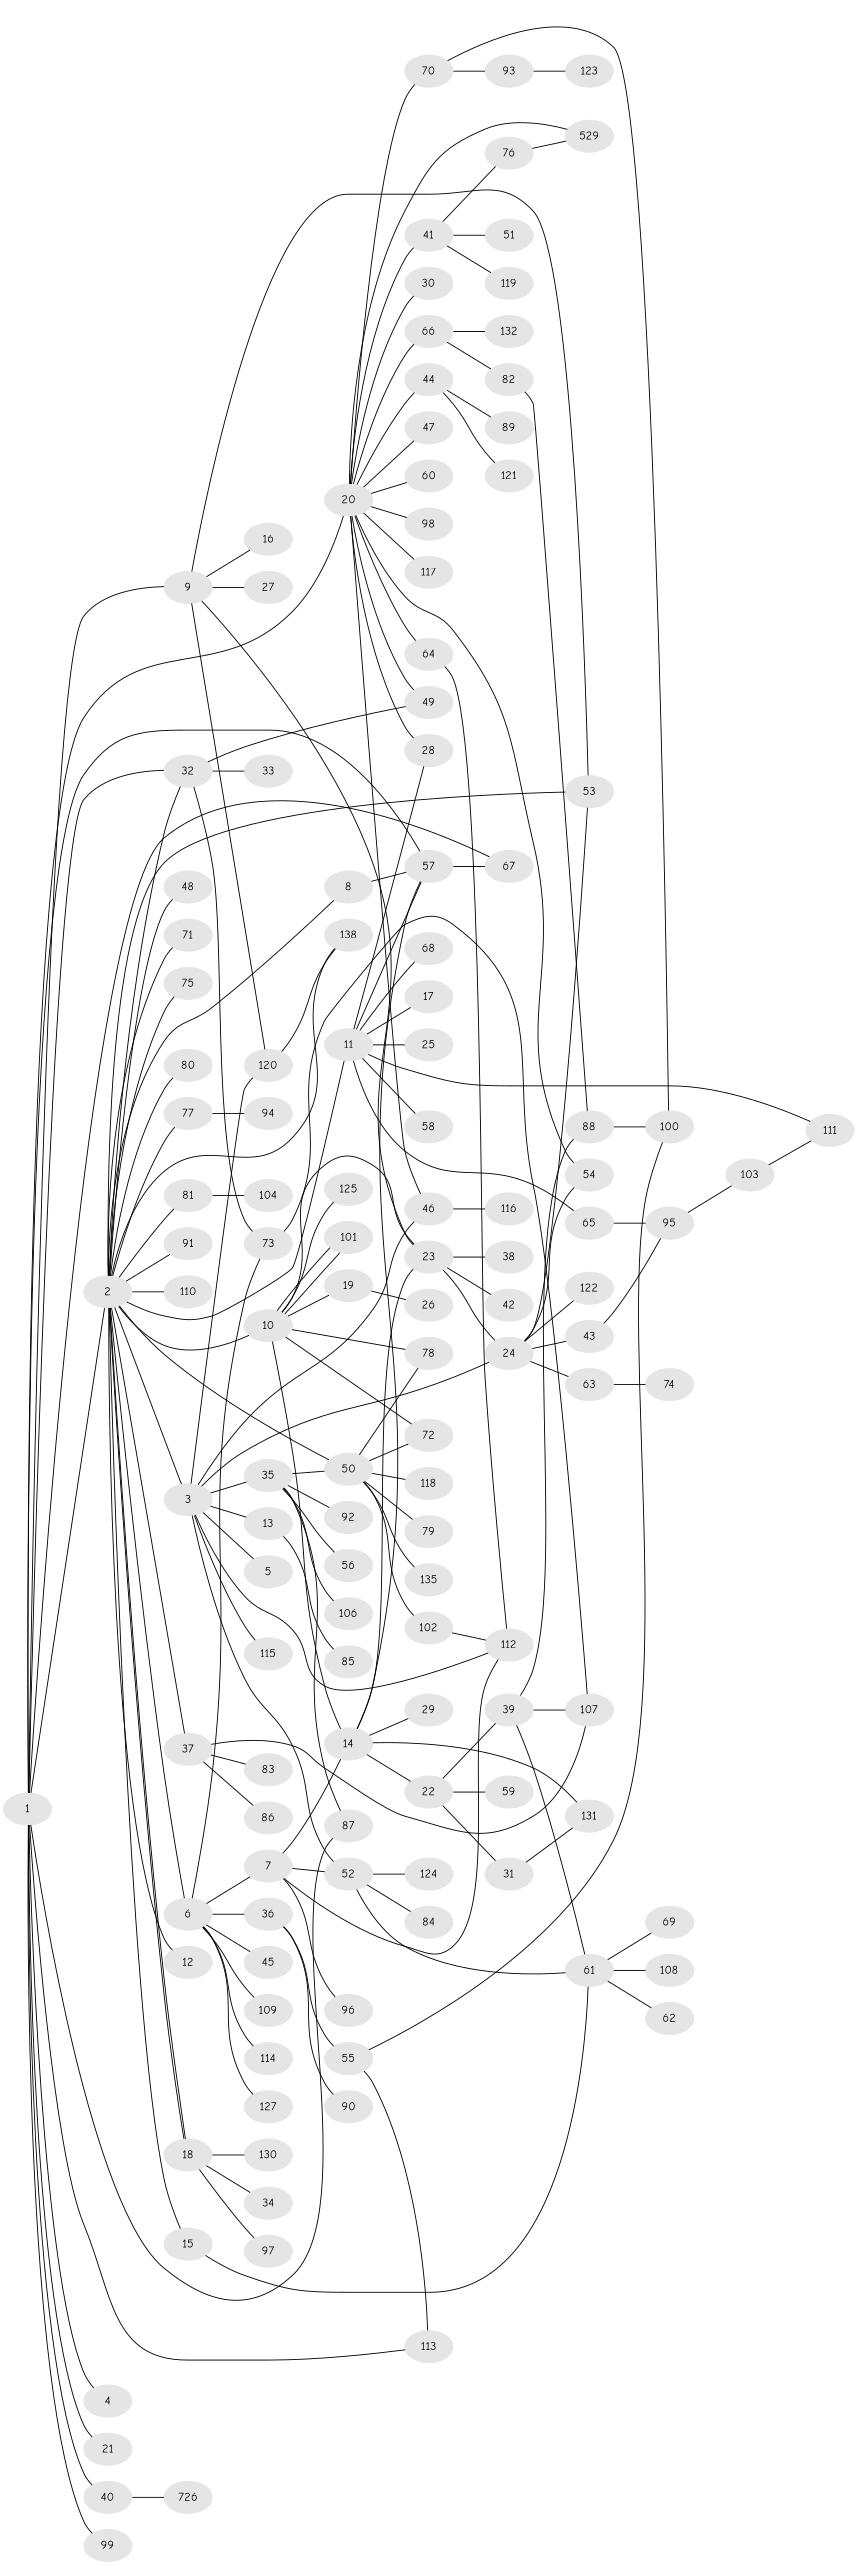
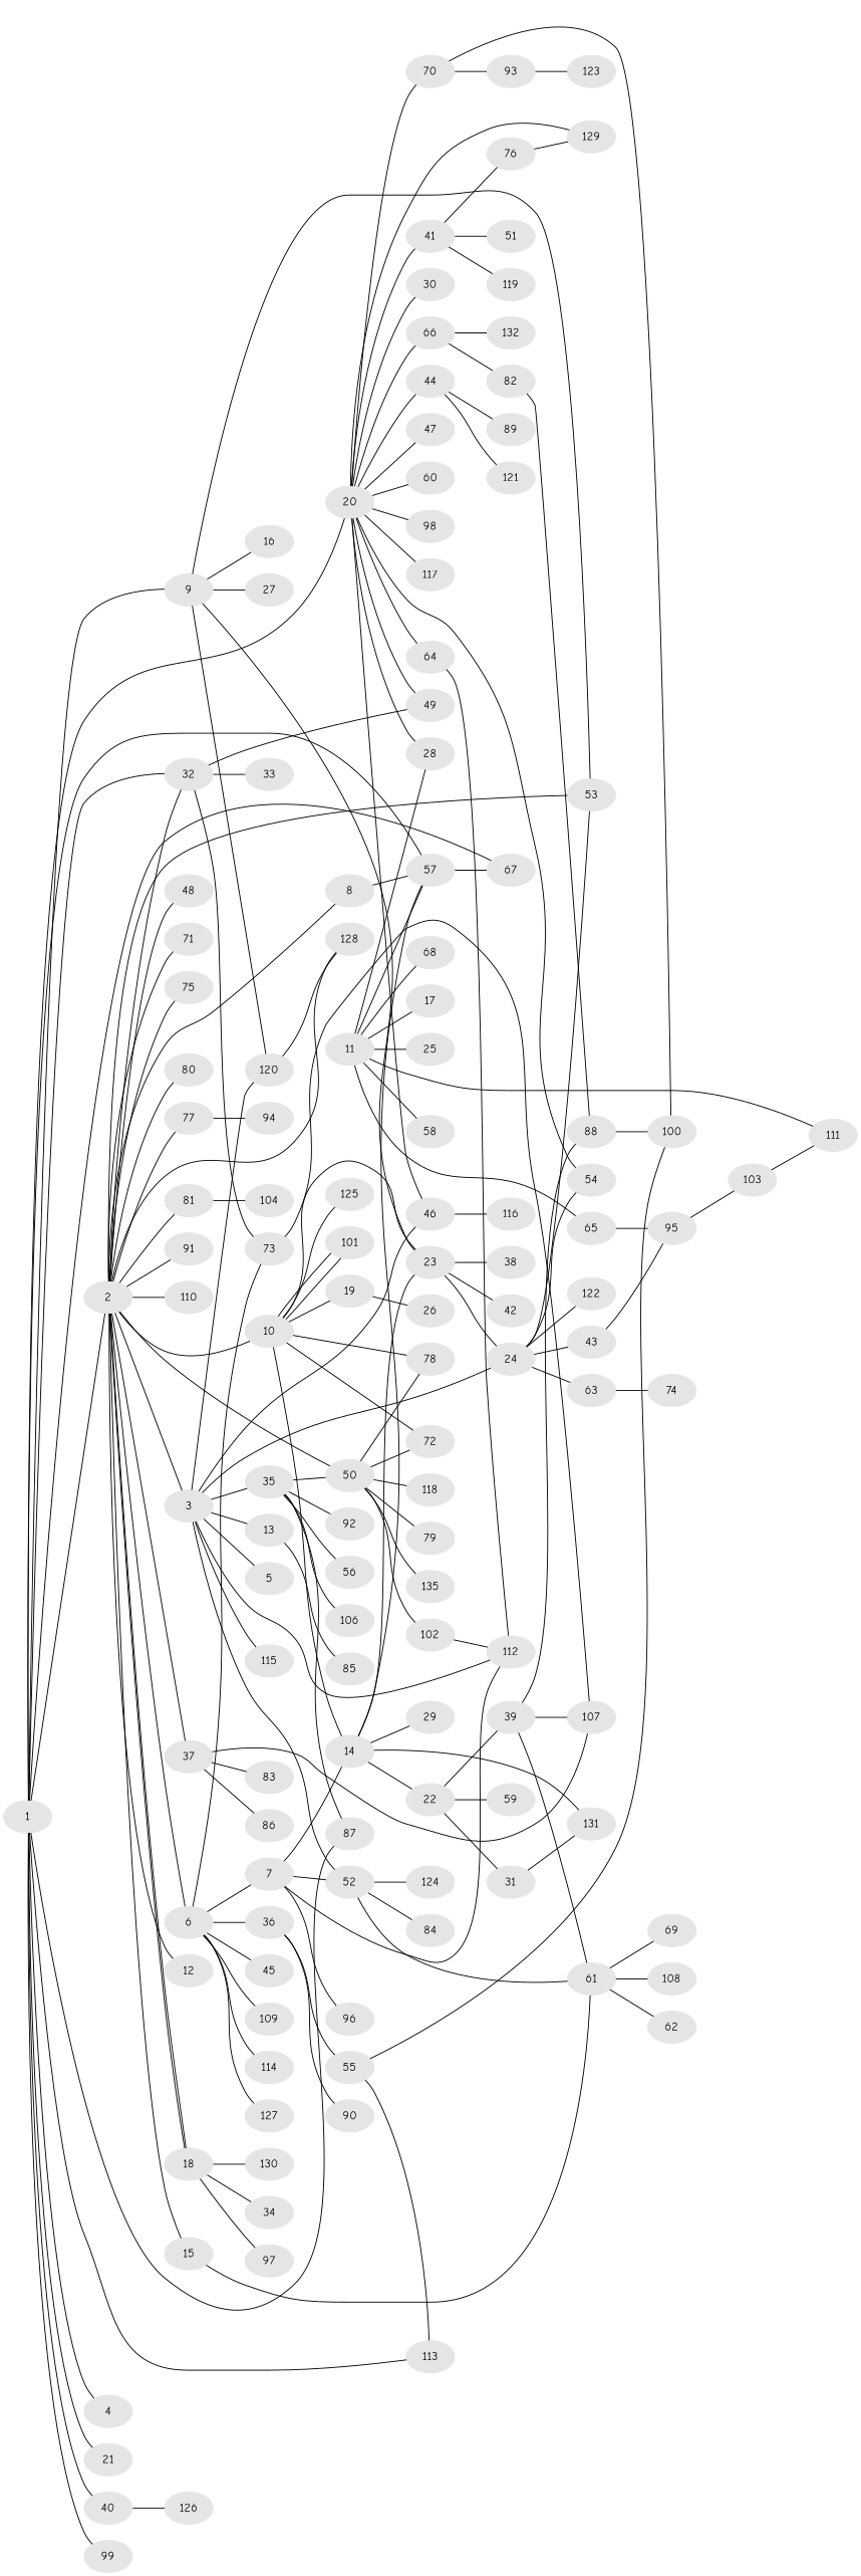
  graph {
    fontname="Comic Neue"
    rankdir=LR
    node [color=gray90 fontname="Comic Neue" style=filled]
    edge [fontname="Comic Neue"]
    1
    2
    4
    9
    20
    21
    32
    40
    57
    67
    87
    99
    113
    3
    6
    8
    10
    11
    12
    15
    18
    37
    48
    50
    53
    71
    75
    77
    80
    81
    91
    110
-   128 [label=138]
+   128
    120
    16
    23
    27
    46
    28
    30
    41
    44
    47
    49
    54
    60
    64
    66
    70
    98
    117
-   129 [label=529]
+   129
    73
    33
-   126 [label=726]
+   126
    5
    13
    24
    35
    52
    112
    115
    7
    36
    45
    109
    114
    127
    14
    19
    72
    78
    101
    125
    17
    25
    58
    65
    68
    111
    61
    34
    97
    130
    83
    86
    107
    79
    102
    n90 [label=135]
    118
    94
    104
    85
    43
    63
    122
    56
    92
    106
    116
    84
    124
    96
    55
    90
    22
    29
    131
    38
    42
    26
    95
    31
    39
    59
    62
    69
    108
    51
    76
    119
    89
    121
    82
    132
    100
    93
    88
    74
    103
    123
    1 -- 2
    1 -- 4
    1 -- 9
    1 -- 20
    1 -- 21
    1 -- 32
    1 -- 40
    1 -- 57
    1 -- 67
    1 -- 87
    1 -- 99
    1 -- 113
    2 -- 32
    2 -- 3
    2 -- 6
    2 -- 8
    2 -- 10
-   2 -- 11
    2 -- 12
    2 -- 15
    2 -- 18
    2 -- 18
    2 -- 37
    2 -- 48
    2 -- 50
    2 -- 53
    2 -- 71
    2 -- 75
    2 -- 77
    2 -- 80
    2 -- 81
    2 -- 91
    2 -- 110
    2 -- 128
    9 -- 53
    9 -- 120
    9 -- 16
    9 -- 23
    9 -- 27
    20 -- 46
    20 -- 28
    20 -- 30
    20 -- 41
    20 -- 44
    20 -- 47
    20 -- 49
    20 -- 54
    20 -- 60
    20 -- 64
    20 -- 66
    20 -- 70
    20 -- 98
    20 -- 117
    20 -- 129
    32 -- 49
    32 -- 73
    32 -- 33
    40 -- 126
    57 -- 67
    3 -- 120
    3 -- 46
    3 -- 5
    3 -- 13
    3 -- 24
    3 -- 35
    3 -- 52
    3 -- 112
    3 -- 115
    6 -- 73
    6 -- 7
    6 -- 36
    6 -- 45
    6 -- 109
    6 -- 114
    6 -- 127
    8 -- 57
    10 -- 23
    10 -- 14
    10 -- 19
    10 -- 72
    10 -- 78
    10 -- 101
    10 -- 101
    10 -- 125
    11 -- 57
    11 -- 28
    11 -- 17
    11 -- 25
    11 -- 58
    11 -- 65
    11 -- 68
    11 -- 111
    15 -- 61
    18 -- 34
    18 -- 97
    18 -- 130
    37 -- 83
    37 -- 86
    37 -- 107
    50 -- 72
    50 -- 78
    50 -- 79
    50 -- 102
    50 -- n90
    50 -- 118
    77 -- 94
    81 -- 104
    120 -- 128
    23 -- 24
    23 -- 38
    23 -- 42
    46 -- 116
    41 -- 51
    41 -- 76
    41 -- 119
    44 -- 89
    44 -- 121
    64 -- 112
    66 -- 82
    66 -- 132
    70 -- 100
    70 -- 93
    73 -- 107
    13 -- 85
    24 -- 53
    24 -- 54
    24 -- 43
    24 -- 63
    24 -- 122
    35 -- 87
    35 -- 50
    35 -- 56
    35 -- 92
    35 -- 106
    52 -- 61
    52 -- 84
    52 -- 124
    7 -- 52
    7 -- 112
    7 -- 14
    7 -- 96
    36 -- 55
    36 -- 90
    14 -- 57
    14 -- 23
    14 -- 22
    14 -- 29
    14 -- 131
    19 -- 26
    65 -- 95
    61 -- 62
    61 -- 69
    61 -- 108
    102 -- 112
    43 -- 95
    63 -- 74
    55 -- 113
    55 -- 100
    22 -- 31
    22 -- 39
    22 -- 59
    95 -- 103
    31 -- 131
    39 -- 61
    39 -- 107
    39 -- 88
    76 -- 129
    82 -- 88
    93 -- 123
    88 -- 100
    103 -- 111
  }
